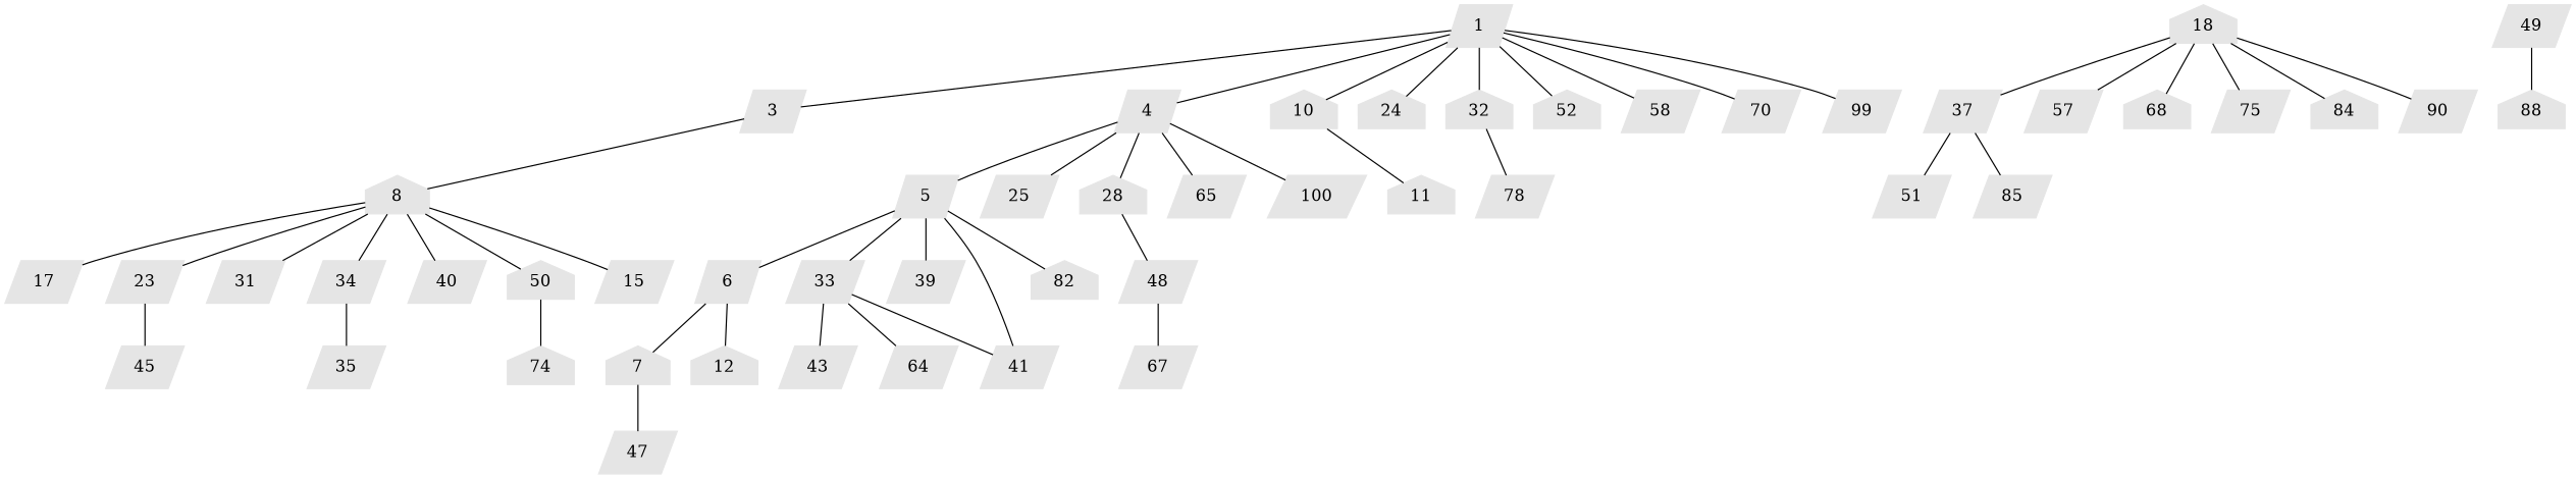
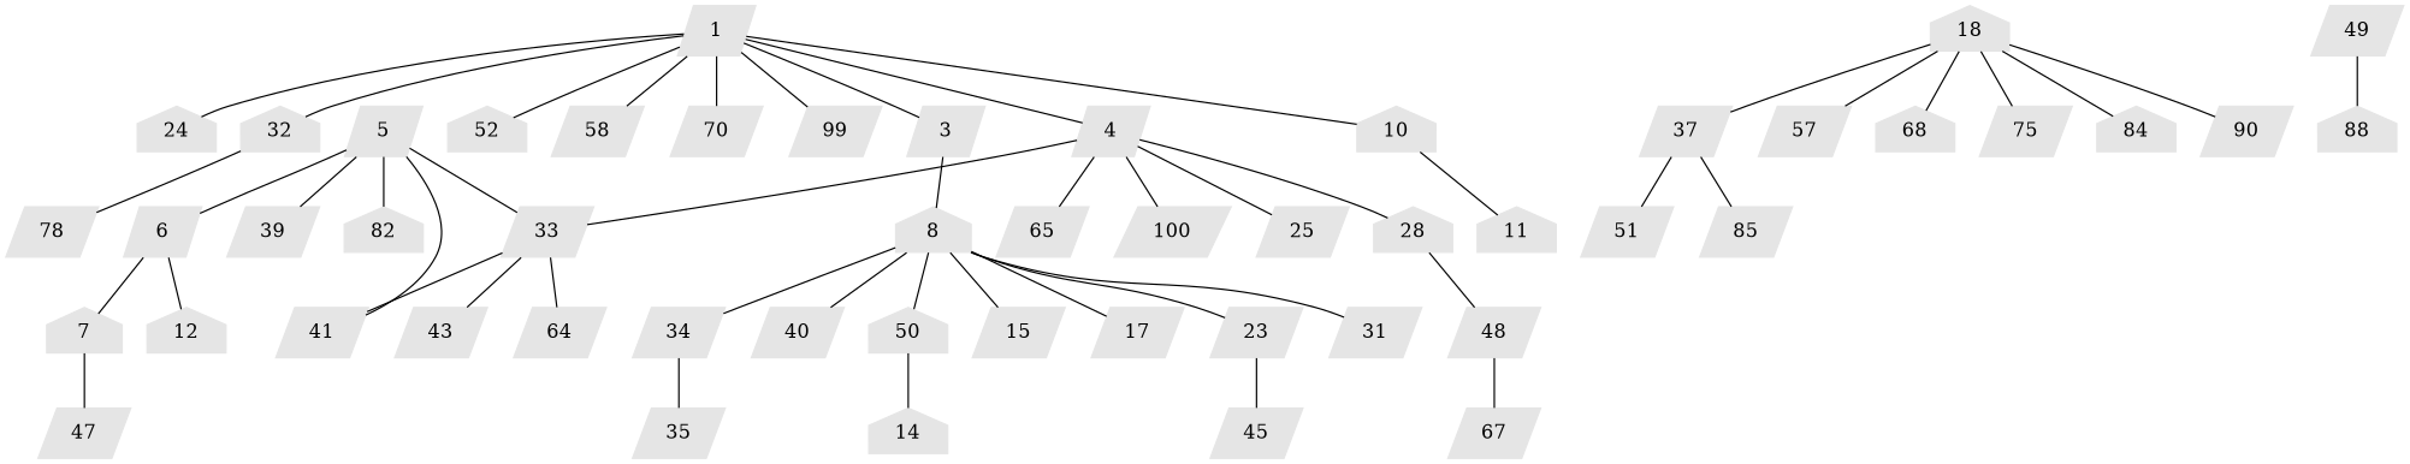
  graph {
    node [color=gray90 shape=parallelogram style=filled]
    1 [super="+2"]
    3
    4 [super="+9"]
    10 [shape=house]
    n5 [label=24 shape=house]
    32 [shape=house]
    52 [shape=house super="+79+80"]
    58
    70
    99
    8 [shape=house super="+13+104+38+16"]
    5
    25
    28 [shape=house super="+29"]
    65 [super="+87"]
    100
    11 [shape=house]
    78 [super="+81"]
    17 [super="+22+21"]
    23 [super="+62"]
    31
    34
    40 [super="+103"]
    50 [shape=house super="+61"]
    n25 [label=15 super="+102"]
    6
    33 [super="+42+36"]
    39 [super="+73+56"]
    41 [super="+53"]
    82 [shape=house]
    48 [super="+96"]
    7 [shape=house super="+15"]
    12 [shape=house super="+91"]
    18 [shape=house super="+19+20"]
    37 [super="+44"]
    57
    68 [shape=house super="+89"]
    75
    84 [shape=house]
    90
    43 [super="+46"]
    64 [super="+69"]
    47
    45
    35
-   74 [shape=house]
+   74 [shape=house label=14]
    51
    85
    67
    88 [shape=house]
    49
    1 -- 3
    1 -- 4
    1 -- 10
    1 -- n5
    1 -- 32
    1 -- 52
    1 -- 58
    1 -- 70
    1 -- 99
    3 -- 8
-   4 -- 5
+   4 -- 33
    4 -- 25
    4 -- 28
    4 -- 65
    4 -- 100
    10 -- 11
    32 -- 78
    8 -- 17
    8 -- 23
    8 -- 31
    8 -- 34
    8 -- 40
    8 -- 50
    8 -- n25
    5 -- 6
    5 -- 33
    5 -- 39
    5 -- 41
    5 -- 82
    28 -- 48
    23 -- 45
    34 -- 35
    50 -- 74
    6 -- 7
    6 -- 12
    33 -- 41
    33 -- 43
    33 -- 64
    48 -- 67
    7 -- 47
    18 -- 37
    18 -- 57
    18 -- 68
    18 -- 75
    18 -- 84
    18 -- 90
    37 -- 51
    37 -- 85
    49 -- 88
  }
